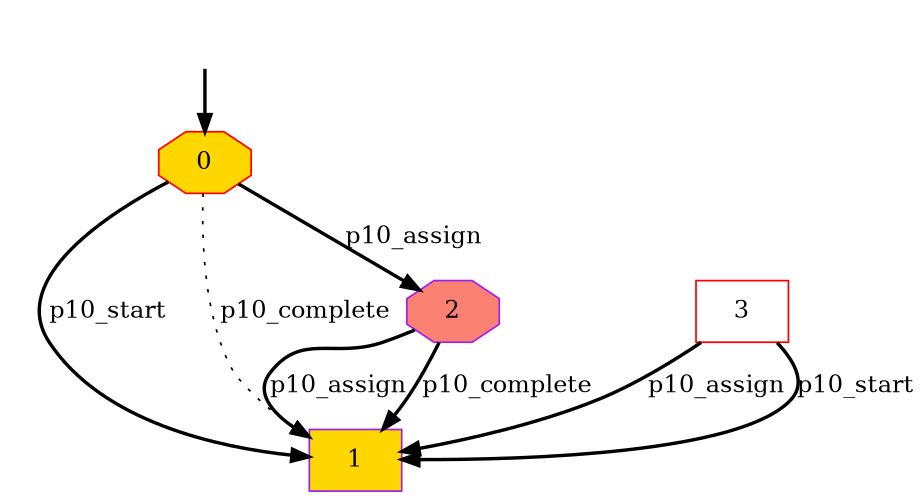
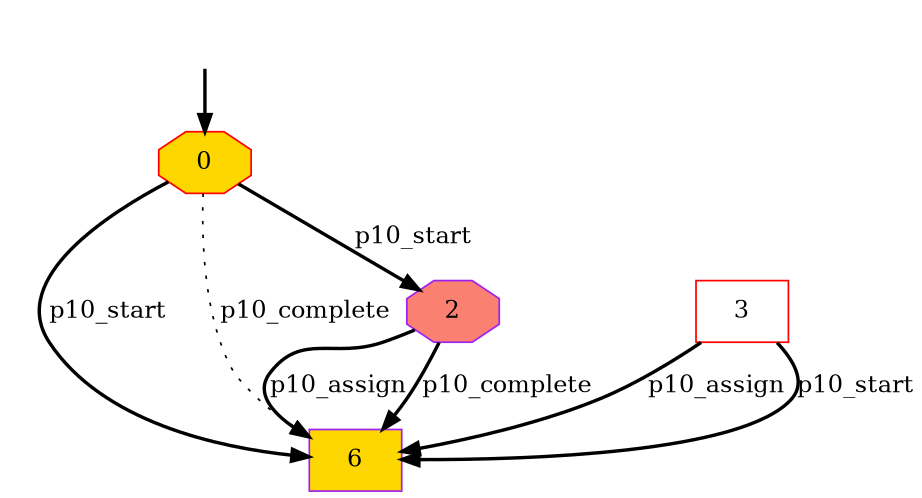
  digraph {
    node [style=filled color=red fillcolor=gold shape=octagon]
    edge [style=bold]
    fake0 [style=invisible color="" fillcolor="" shape=""]
    0 [root=true]
-   1 [color=purple shape=box]
+   1 [color=purple shape=box label=6]
    2 [color=purple fillcolor=salmon]
    3 [fillcolor=white shape=box]
    fake0 -> 0
    0 -> 1 [label=p10_start]
    0 -> 1 [label=p10_complete style=dotted]
-   0 -> 2 [label=p10_assign]
+   0 -> 2 [label=p10_start]
    2 -> 1 [label=p10_assign]
    2 -> 1 [label=p10_complete]
    3 -> 1 [label=p10_assign]
    3 -> 1 [label=p10_start]
  }
